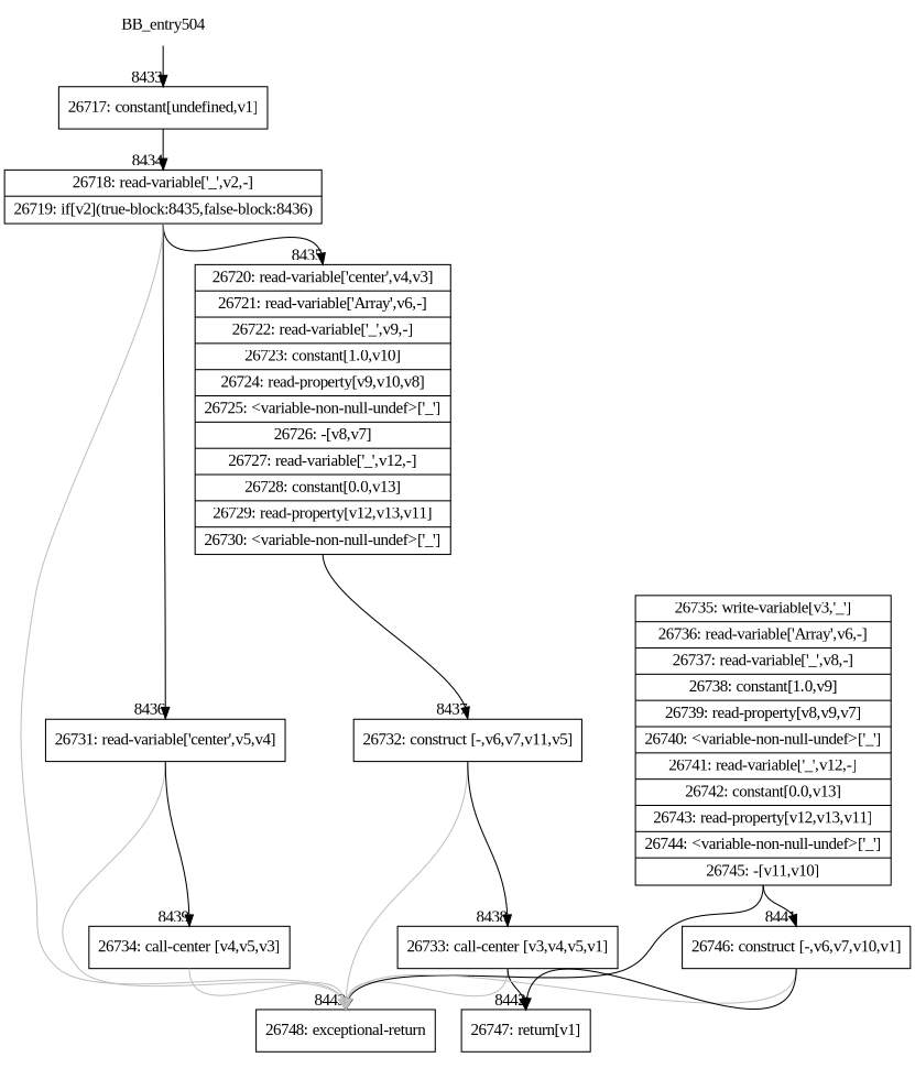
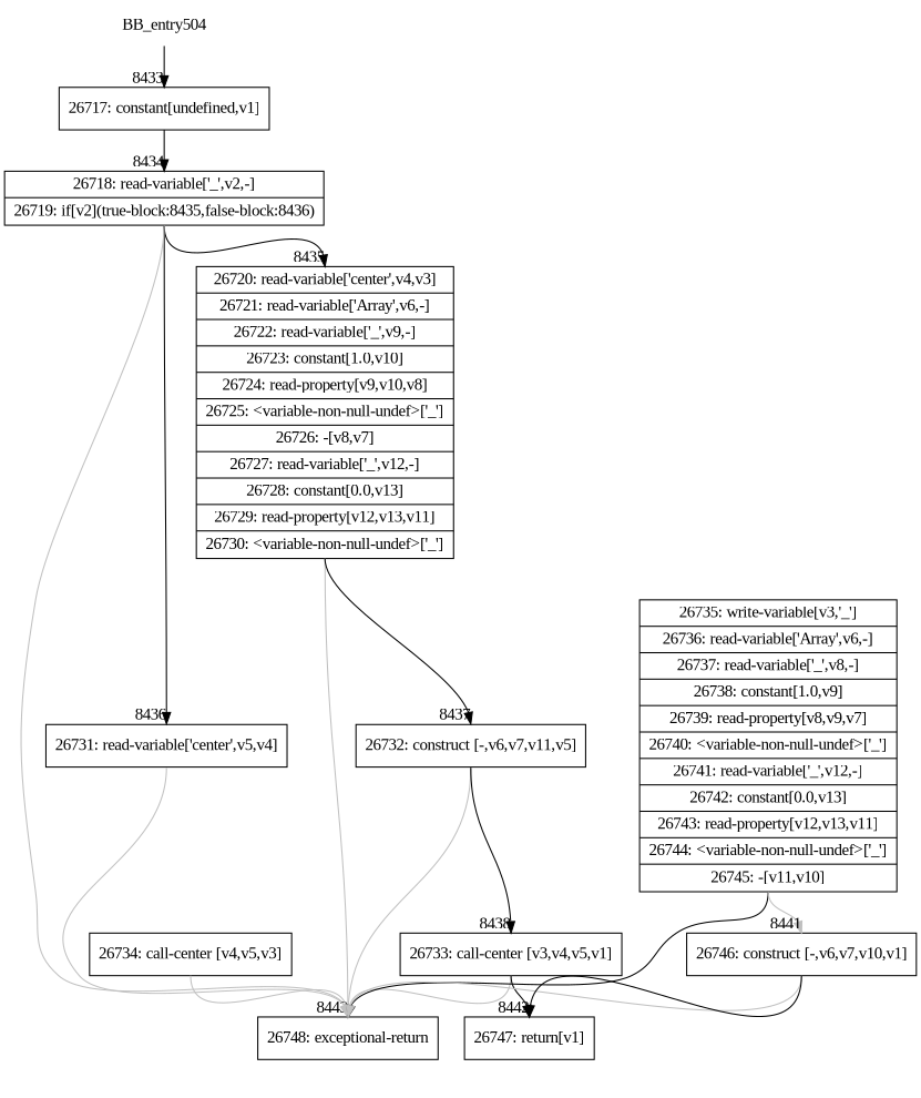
  digraph {
    fontname="Liberation Serif"
    rankdir=TD
    node [fontname="Liberation Serif" shape=record]
    edge [fontname="Liberation Serif" headport=n tailport=s]
    n1 [label=BB_entry504 shape=none]
    n2 [label="{26717: constant[undefined,v1]}"]
    n3 [label="{26718: read-variable['_',v2,-]|26719: if[v2](true-block:8435,false-block:8436)}"]
    n4 [label="{26720: read-variable['center',v4,v3]|26721: read-variable['Array',v6,-]|26722: read-variable['_',v9,-]|26723: constant[1.0,v10]|26724: read-property[v9,v10,v8]|26725: \<variable-non-null-undef\>['_']|26726: -[v8,v7]|26727: read-variable['_',v12,-]|26728: constant[0.0,v13]|26729: read-property[v12,v13,v11]|26730: \<variable-non-null-undef\>['_']}"]
    n5 [label="{26731: read-variable['center',v5,v4]}"]
    n6 [label="{26748: exceptional-return}"]
    n7 [label="{26732: construct [-,v6,v7,v11,v5]}"]
    n8 [label="{26734: call-center [v4,v5,v3]}"]
    n9 [label="{26733: call-center [v3,v4,v5,v1]}"]
    n10 [label="{26747: return[v1]}"]
    n11 [label="{26735: write-variable[v3,'_']|26736: read-variable['Array',v6,-]|26737: read-variable['_',v8,-]|26738: constant[1.0,v9]|26739: read-property[v8,v9,v7]|26740: \<variable-non-null-undef\>['_']|26741: read-variable['_',v12,-]|26742: constant[0.0,v13]|26743: read-property[v12,v13,v11]|26744: \<variable-non-null-undef\>['_']|26745: -[v11,v10]}"]
    n12 [label="{26746: construct [-,v6,v7,v10,v1]}"]
    n1 -> n2 [headlabel="    8433"]
    n2 -> n3 [headlabel="      8434"]
    n3 -> n4 [headlabel="      8435"]
    n3 -> n5 [headlabel="      8436"]
    n3 -> n6 [color=gray headlabel="      8443"]
+   n4 -> n6 [color=gray]
    n4 -> n7 [headlabel="      8437"]
    n5 -> n6 [color=gray]
-   n5 -> n8 [headlabel="      8439"]
    n7 -> n6 [color=gray]
    n7 -> n9 [headlabel="      8438"]
    n8 -> n6 [color=gray]
    n9 -> n6 [color=gray]
    n9 -> n10 [headlabel="      8442"]
    n11 -> n6 [color=black]
-   n11 -> n12 [headlabel="      8441"]
+   n11 -> n12 [headlabel="      8441" color=gray]
    n12 -> n6 [color=gray]
    n12 -> n10
  }
